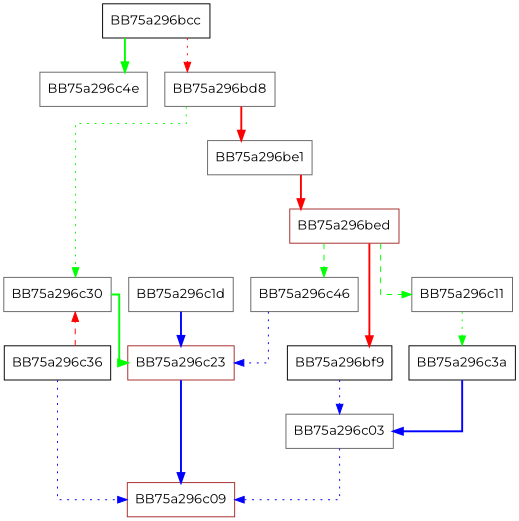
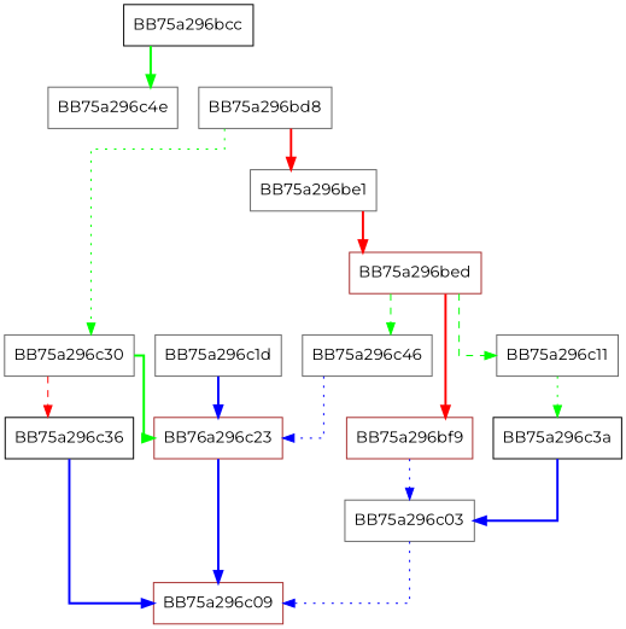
  digraph {
    fontname=Montserrat
    splines=ortho
    node [color=gray40 fontname=Montserrat shape=box]
    edge [color=blue fontname=Montserrat style=bold]
    BB75a296bcc [color=black]
    BB75a296c4e
    BB75a296bd8
    BB75a296c30
    BB75a296be1
-   BB75a296c23 [color=brown]
+   BB75a296c23 [color=brown label=BB76a296c23]
    BB75a296c36 [color=black]
    BB75a296bed [color=brown]
    BB75a296c09 [color=brown]
    BB75a296c46
    BB75a296c11
-   BB75a296bf9 [color=black]
+   BB75a296bf9 [color=brown]
    BB75a296c3a [color=black]
    BB75a296c03
    BB75a296c1d
    BB75a296bcc -> BB75a296c4e [color=green]
-   BB75a296bcc -> BB75a296bd8 [color=red style=dotted]
    BB75a296bd8 -> BB75a296c30 [color=green style=dotted]
    BB75a296bd8 -> BB75a296be1 [color=red]
    BB75a296c30 -> BB75a296c23 [color=green]
-   BB75a296c36 -> BB75a296c30 [color=red style=dashed]
+   BB75a296c30 -> BB75a296c36 [color=red style=dashed]
    BB75a296be1 -> BB75a296bed [color=red]
    BB75a296c23 -> BB75a296c09
-   BB75a296c36 -> BB75a296c09 [style=dotted]
+   BB75a296c36 -> BB75a296c09
    BB75a296bed -> BB75a296c46 [color=green style=dashed]
    BB75a296bed -> BB75a296c11 [color=green style=dashed]
    BB75a296bed -> BB75a296bf9 [color=red]
    BB75a296c46 -> BB75a296c23 [style=dotted]
    BB75a296c11 -> BB75a296c3a [color=green style=dotted]
    BB75a296bf9 -> BB75a296c03 [style=dotted]
    BB75a296c3a -> BB75a296c03
    BB75a296c03 -> BB75a296c09 [style=dotted]
    BB75a296c1d -> BB75a296c23
  }
